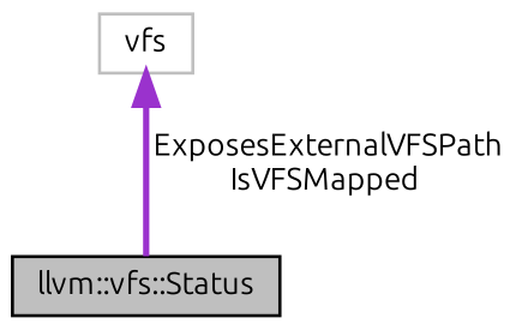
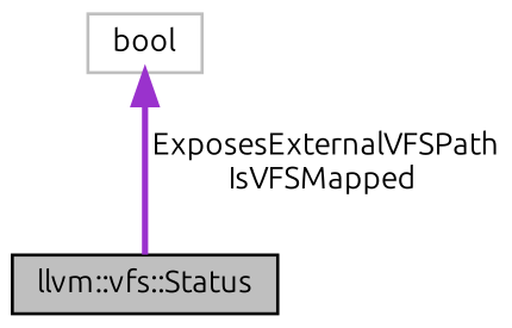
  digraph {
    fontname=Ubuntu
    node [fontname=Ubuntu fontsize=10 shape=record]
    n1 [color=black fillcolor=grey75 fontcolor=black height=0.2 label="llvm::vfs::Status" style=filled width=0.4]
-   n2 [color=grey75 height=0.2 label=vfs width=0.4]
+   n2 [color=grey75 height=0.2 label=bool width=0.4]
    n2 -> n1 [color=darkorchid3 dir=back fontname=Ubuntu fontsize=10 label=" ExposesExternalVFSPath\nIsVFSMapped" labelfontname=Helvetica labelfontsize=10 style=bold]
  }
